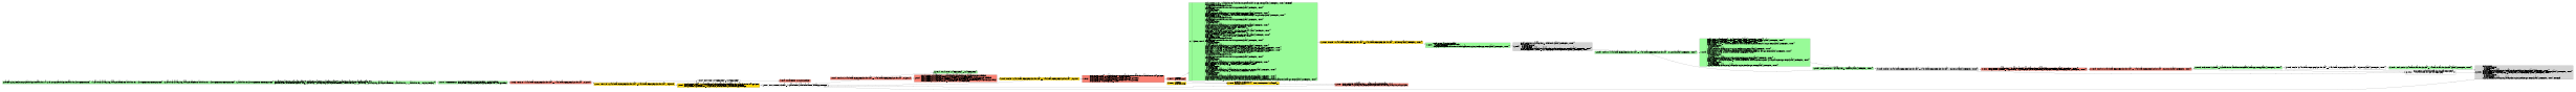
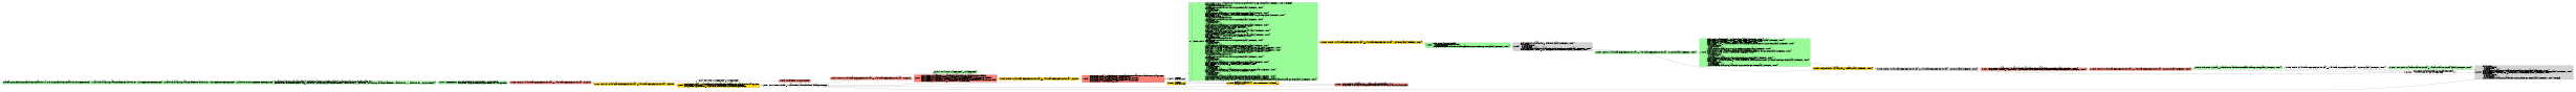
  digraph {
    rankdir=LR
    node [fillcolor=palegreen shape=record style=filled]
    n1 [label="{0\:\ 0x0000|MTH_ENTER_BLOCK\l|0x0000: NEW_INSTANCE  (r5 I:org.json.JSONObject) =  org.json.JSONObject \l0x0002: INVOKE  (r5 I:org.json.JSONObject) org.json.JSONObject.\<init\>():void type: DIRECT \l}"]
    n2 [fillcolor=salmon label="{1\:\ 0x0005|0x0005: IF  (r14 I:?[int, boolean, OBJECT, ARRAY, byte, short, char]) == (0 ?[int, boolean, OBJECT, ARRAY, byte, short, char])  \-\> B:3:0x0009 \l}"]
    n3 [fillcolor=gold label="{2\:\ 0x0007|0x0007: IF  (r16 I:?[int, boolean, OBJECT, ARRAY, byte, short, char]) != (0 ?[int, boolean, OBJECT, ARRAY, byte, short, char])  \-\> B:5:0x000b \l}"]
    n4 [fillcolor=white label="{3\:\ 0x0009|0x0009: MOVE  (r2 I:?[OBJECT, ARRAY]) = (r5 I:?[OBJECT, ARRAY]) \l}"]
    n5 [fillcolor=gold label="{5\:\ 0x000b|0x000b: INVOKE  (r6 I:int[]) = (r16 I:android.view.View) com.google.android.gms.internal.ads.zzbxw.zzw(android.view.View):int[] type: STATIC \l0x000f: INVOKE  (r2 I:java.util.Set) = (r14 I:java.util.Map) java.util.Map.entrySet():java.util.Set type: INTERFACE \l0x0013: INVOKE  (r7 I:java.util.Iterator) = (r2 I:java.util.Set) java.util.Set.iterator():java.util.Iterator type: INTERFACE \l}"]
    n6 [fillcolor=salmon label="{4\:\ 0x000a|0x000a: RETURN  (r2 I:org.json.JSONObject) \l}"]
    n7 [fillcolor=white label="{6\:\ 0x0017|0x0017: INVOKE  (r2 I:boolean) = (r7 I:java.util.Iterator) java.util.Iterator.hasNext():boolean type: INTERFACE \l}"]
    n8 [fillcolor=salmon label="{7\:\ 0x001b|0x001b: IF  (r2 I:?[int, boolean, OBJECT, ARRAY, byte, short, char]) == (0 ?[int, boolean, OBJECT, ARRAY, byte, short, char])  \-\> B:33:0x0124 \l}"]
    n9 [fillcolor=salmon label="{8\:\ 0x001d|0x001d: INVOKE  (r2 I:java.lang.Object) = (r7 I:java.util.Iterator) java.util.Iterator.next():java.lang.Object type: INTERFACE \l0x0021: CHECK_CAST  (r2 I:java.util.Map$Entry) = (java.util.Map$Entry) (r2 I:?[OBJECT, ARRAY]) \l0x0023: INVOKE  (r3 I:java.lang.Object) = (r2 I:java.util.Map$Entry) java.util.Map.Entry.getValue():java.lang.Object type: INTERFACE \l0x0027: CHECK_CAST  (r3 I:java.lang.ref.WeakReference) = (java.lang.ref.WeakReference) (r3 I:?[OBJECT, ARRAY]) \l0x0029: INVOKE  (r3 I:java.lang.Object) = (r3 I:java.lang.ref.WeakReference) java.lang.ref.WeakReference.get():java.lang.Object type: VIRTUAL \l0x002d: CHECK_CAST  (r3 I:android.view.View) = (android.view.View) (r3 I:?[OBJECT, ARRAY]) \l}"]
    n10 [label="{33\:\ 0x0124|0x0124: MOVE  (r2 I:?[OBJECT, ARRAY]) = (r5 I:?[OBJECT, ARRAY]) \l}"]
    n11 [fillcolor=gold label="{9\:\ 0x002f|0x002f: IF  (r3 I:?[int, boolean, OBJECT, ARRAY, byte, short, char]) == (0 ?[int, boolean, OBJECT, ARRAY, byte, short, char])  \-\> B:6:0x0017 \l}"]
    n12 [fillcolor=salmon label="{10\:\ 0x0031|0x0031: INVOKE  (r8 I:int[]) = (r3 I:android.view.View) com.google.android.gms.internal.ads.zzbxw.zzw(android.view.View):int[] type: STATIC \l0x0035: NEW_INSTANCE  (r9 I:org.json.JSONObject) =  org.json.JSONObject \l0x0037: INVOKE  (r9 I:org.json.JSONObject) org.json.JSONObject.\<init\>():void type: DIRECT \l0x003a: NEW_INSTANCE  (r4 I:org.json.JSONObject) =  org.json.JSONObject \l0x003c: INVOKE  (r4 I:org.json.JSONObject) org.json.JSONObject.\<init\>():void type: DIRECT \l0x003f: CONST_STR  (r10 I:java.lang.String) =  \"width\" \l}"]
-   n13 [fillcolor=salmon label="{11\:\ 0x0041|SYNTHETIC\lSplitter:B:11:0x0041\l}"]
+   n13 [fillcolor=white label="{11\:\ 0x0041|SYNTHETIC\lSplitter:B:11:0x0041\l}"]
    n14 [label="{12\:\ ?|Splitter:B:11:0x0041\l|0x0041: INVOKE  (r11 I:int) = (r3 I:android.view.View) android.view.View.getMeasuredWidth():int type: VIRTUAL A[Catch:\{ JSONException \-\> 0x00e0 \}, TRY_ENTER]\l0x0045: INVOKE  (r11 I:int) = \l  (r13 I:com.google.android.gms.internal.ads.zzbxw)\l  (r11 I:int)\l com.google.android.gms.internal.ads.zzbxw.zzdm(int):int type: DIRECT A[Catch:\{ JSONException \-\> 0x00e0 \}]\l0x0049: INVOKE  \l  (r4 I:org.json.JSONObject)\l  (r10 I:java.lang.String)\l  (r11 I:int)\l org.json.JSONObject.put(java.lang.String, int):org.json.JSONObject type: VIRTUAL A[Catch:\{ JSONException \-\> 0x00e0 \}]\l0x004c: CONST_STR  (r10 I:java.lang.String) =  \"height\" A[Catch:\{ JSONException \-\> 0x00e0 \}]\l0x004e: INVOKE  (r11 I:int) = (r3 I:android.view.View) android.view.View.getMeasuredHeight():int type: VIRTUAL A[Catch:\{ JSONException \-\> 0x00e0 \}]\l0x0052: INVOKE  (r11 I:int) = \l  (r13 I:com.google.android.gms.internal.ads.zzbxw)\l  (r11 I:int)\l com.google.android.gms.internal.ads.zzbxw.zzdm(int):int type: DIRECT A[Catch:\{ JSONException \-\> 0x00e0 \}]\l4x0056: INVOKE  \l  (r4 I:org.json.JSONObject)\l  (r10 I:java.lang.String)\l  (r11 I:int)\l org.json.JSONObject.put(java.lang.String, int):org.json.JSONObject type: VIRTUAL A[Catch:\{ JSONException \-\> 0x00e0 \}]\l0x0059: CONST_STR  (r10 I:java.lang.String) =  \"x\" A[Catch:\{ JSONException \-\> 0x00e0 \}]\l0x005b: CONST  (r11 I:?[int, float, boolean, short, byte, char, OBJECT, ARRAY]) = \l  (0 ?[int, float, boolean, short, byte, char, OBJECT, ARRAY])\l A[Catch:\{ JSONException \-\> 0x00e0 \}]\l0x005c: AGET  (r11 I:?[int, float]) = (r8 I:?[int, float][]), (r11 I:?[int, short, byte, char]) A[Catch:\{ JSONException \-\> 0x00e0 \}]\l0x005e: CONST  (r12 I:?[int, float, boolean, short, byte, char, OBJECT, ARRAY]) = \l  (0 ?[int, float, boolean, short, byte, char, OBJECT, ARRAY])\l A[Catch:\{ JSONException \-\> 0x00e0 \}]\l0x005f: AGET  (r12 I:?[int, float]) = (r6 I:?[int, float][]), (r12 I:?[int, short, byte, char]) A[Catch:\{ JSONException \-\> 0x00e0 \}]\l0x0061: ARITH  (r11 I:int) = (r11 I:int) \- (r12 I:int) A[Catch:\{ JSONException \-\> 0x00e0 \}]\l0x0062: INVOKE  (r11 I:int) = \l  (r13 I:com.google.android.gms.internal.ads.zzbxw)\l  (r11 I:int)\l com.google.android.gms.internal.ads.zzbxw.zzdm(int):int type: DIRECT A[Catch:\{ JSONException \-\> 0x00e0 \}]\l0x0066: INVOKE  \l  (r4 I:org.json.JSONObject)\l  (r10 I:java.lang.String)\l  (r11 I:int)\l org.json.JSONObject.put(java.lang.String, int):org.json.JSONObject type: VIRTUAL A[Catch:\{ JSONException \-\> 0x00e0 \}]\l0x0069: CONST_STR  (r10 I:java.lang.String) =  \"y\" A[Catch:\{ JSONException \-\> 0x00e0 \}]\l0x006b: CONST  (r11 I:?[boolean, int, float, short, byte, char]) = (1 ?[boolean, int, float, short, byte, char]) A[Catch:\{ JSONException \-\> 0x00e0 \}]\l0x006c: AGET  (r11 I:?[int, float]) = (r8 I:?[int, float][]), (r11 I:?[int, short, byte, char]) A[Catch:\{ JSONException \-\> 0x00e0 \}]\l0x006e: CONST  (r12 I:?[boolean, int, float, short, byte, char]) = (1 ?[boolean, int, float, short, byte, char]) A[Catch:\{ JSONException \-\> 0x00e0 \}]\l0x006f: AGET  (r12 I:?[int, float]) = (r6 I:?[int, float][]), (r12 I:?[int, short, byte, char]) A[Catch:\{ JSONException \-\> 0x00e0 \}]\l0x0071: ARITH  (r11 I:int) = (r11 I:int) \- (r12 I:int) A[Catch:\{ JSONException \-\> 0x00e0 \}]\l0x0072: INVOKE  (r11 I:int) = \l  (r13 I:com.google.android.gms.internal.ads.zzbxw)\l  (r11 I:int)\l com.google.android.gms.internal.ads.zzbxw.zzdm(int):int type: DIRECT A[Catch:\{ JSONException \-\> 0x00e0 \}]\l0x0076: INVOKE  \l  (r4 I:org.json.JSONObject)\l  (r10 I:java.lang.String)\l  (r11 I:int)\l org.json.JSONObject.put(java.lang.String, int):org.json.JSONObject type: VIRTUAL A[Catch:\{ JSONException \-\> 0x00e0 \}]\l0x0079: CONST_STR  (r10 I:java.lang.String) =  \"relative_to\" A[Catch:\{ JSONException \-\> 0x00e0 \}]\l0x007b: CONST_STR  (r11 I:java.lang.String) =  \"ad_view\" A[Catch:\{ JSONException \-\> 0x00e0 \}]\l0x007d: INVOKE  \l  (r4 I:org.json.JSONObject)\l  (r10 I:java.lang.String)\l  (r11 I:java.lang.Object)\l org.json.JSONObject.put(java.lang.String, java.lang.Object):org.json.JSONObject type: VIRTUAL A[Catch:\{ JSONException \-\> 0x00e0 \}]\l0x0080: CONST_STR  (r10 I:java.lang.String) =  \"frame\" A[Catch:\{ JSONException \-\> 0x00e0 \}]\l0x0082: INVOKE  \l  (r9 I:org.json.JSONObject)\l  (r10 I:java.lang.String)\l  (r4 I:java.lang.Object)\l org.json.JSONObject.put(java.lang.String, java.lang.Object):org.json.JSONObject type: VIRTUAL A[Catch:\{ JSONException \-\> 0x00e0 \}]\l0x0085: NEW_INSTANCE  (r4 I:android.graphics.Rect) =  android.graphics.Rect A[Catch:\{ JSONException \-\> 0x00e0 \}]\l0x0087: INVOKE  (r4 I:android.graphics.Rect) android.graphics.Rect.\<init\>():void type: DIRECT A[Catch:\{ JSONException \-\> 0x00e0 \}]\l0x008a: INVOKE  (r10 I:boolean) = (r3 I:android.view.View), (r4 I:android.graphics.Rect) android.view.View.getLocalVisibleRect(android.graphics.Rect):boolean type: VIRTUAL A[Catch:\{ JSONException \-\> 0x00e0 \}]\l}"]
    n15 [fillcolor=gold label="{27\:\ 0x00e0|ExcHandler: JSONException null\lSplitter:B:11:0x0041\l|0x00e0: MOVE_EXCEPTION  (r2 I:?[OBJECT]) =  \l}"]
    n16 [fillcolor=gold label="{13\:\ 0x008e|0x008e: IF  (r10 I:?[int, boolean, OBJECT, ARRAY, byte, short, char]) == (0 ?[int, boolean, OBJECT, ARRAY, byte, short, char])  \-\> B:29:0x00e8 A[Catch:\{ JSONException \-\> 0x00e0 \}]\l}"]
    n17 [fillcolor=salmon label="{28\:\ 0x00e1|0x00e1: CONST_STR  (r2 I:java.lang.String) =  \"Unable to get asset views information\" \l0x00e3: INVOKE  (r2 I:java.lang.String) com.google.android.gms.internal.ads.zzaxa.zzep(java.lang.String):void type: STATIC \l}"]
    n18 [label="{14\:\ 0x0090|0x0090: INVOKE  (r4 I:org.json.JSONObject) = \l  (r13 I:com.google.android.gms.internal.ads.zzbxw)\l  (r4 I:android.graphics.Rect)\l com.google.android.gms.internal.ads.zzbxw.zzb(android.graphics.Rect):org.json.JSONObject type: DIRECT A[Catch:\{ JSONException \-\> 0x00e0 \}]\l}"]
    n19 [fillcolor=lightgrey label="{15\:\ 0x0094|0x0094: CONST_STR  (r8 I:java.lang.String) =  \"visible_bounds\" A[Catch:\{ JSONException \-\> 0x00e0 \}]\l0x0096: INVOKE  \l  (r9 I:org.json.JSONObject)\l  (r8 I:java.lang.String)\l  (r4 I:java.lang.Object)\l org.json.JSONObject.put(java.lang.String, java.lang.Object):org.json.JSONObject type: VIRTUAL A[Catch:\{ JSONException \-\> 0x00e0 \}]\l0x0099: INSTANCE_OF  (r4 I:boolean) = (r3 I:?[OBJECT, ARRAY]) android.widget.TextView A[Catch:\{ JSONException \-\> 0x00e0 \}]\l}"]
    n20 [fillcolor=gold label="{29\:\ 0x00e8|SYNTHETIC\lSplitter:B:29:0x00e8\l}"]
    n21 [label="{16\:\ 0x009b|0x009b: IF  (r4 I:?[int, boolean, OBJECT, ARRAY, byte, short, char]) == (0 ?[int, boolean, OBJECT, ARRAY, byte, short, char])  \-\> B:18:0x00bd A[Catch:\{ JSONException \-\> 0x00e0 \}]\l}"]
    n22 [label="{17\:\ 0x009d|0x009d: MOVE  (r0 I:?[OBJECT, ARRAY]) = (r3 I:?[OBJECT, ARRAY]) A[Catch:\{ JSONException \-\> 0x00e0 \}]\l0x009e: CHECK_CAST  (r0 I:android.widget.TextView) = (android.widget.TextView) (r0 I:?[OBJECT, ARRAY]) A[Catch:\{ JSONException \-\> 0x00e0 \}]\l0x00a0: MOVE  (r4 I:?[OBJECT, ARRAY]) = (r0 I:?[OBJECT, ARRAY]) A[Catch:\{ JSONException \-\> 0x00e0 \}]\l0x00a1: CONST_STR  (r8 I:java.lang.String) =  \"text_color\" A[Catch:\{ JSONException \-\> 0x00e0 \}]\l0x00a3: INVOKE  (r10 I:int) = (r4 I:android.widget.TextView) android.widget.TextView.getCurrentTextColor():int type: VIRTUAL A[Catch:\{ JSONException \-\> 0x00e0 \}]\l0x00a7: INVOKE  \l  (r9 I:org.json.JSONObject)\l  (r8 I:java.lang.String)\l  (r10 I:int)\l org.json.JSONObject.put(java.lang.String, int):org.json.JSONObject type: VIRTUAL A[Catch:\{ JSONException \-\> 0x00e0 \}]\l0x00aa: CONST_STR  (r8 I:java.lang.String) =  \"font_size\" A[Catch:\{ JSONException \-\> 0x00e0 \}]\l0x00ac: INVOKE  (r10 I:float) = (r4 I:android.widget.TextView) android.widget.TextView.getTextSize():float type: VIRTUAL A[Catch:\{ JSONException \-\> 0x00e0 \}]\l0x00b0: CAST  (r10 I:double) = (double) (r10 I:float) A[Catch:\{ JSONException \-\> 0x00e0 \}]\l0x00b1: INVOKE  \l  (r9 I:org.json.JSONObject)\l  (r8 I:java.lang.String)\l  (r10 I:double)\l org.json.JSONObject.put(java.lang.String, double):org.json.JSONObject type: VIRTUAL A[Catch:\{ JSONException \-\> 0x00e0 \}]\l0x00b4: CONST_STR  (r8 I:java.lang.String) =  \"text\" A[Catch:\{ JSONException \-\> 0x00e0 \}]\l0x00b6: INVOKE  (r4 I:java.lang.CharSequence) = (r4 I:android.widget.TextView) android.widget.TextView.getText():java.lang.CharSequence type: VIRTUAL A[Catch:\{ JSONException \-\> 0x00e0 \}]\l0x00ba: INVOKE  \l  (r9 I:org.json.JSONObject)\l  (r8 I:java.lang.String)\l  (r4 I:java.lang.Object)\l org.json.JSONObject.put(java.lang.String, java.lang.Object):org.json.JSONObject type: VIRTUAL A[Catch:\{ JSONException \-\> 0x00e0 \}]\l}"]
-   n23 [label="{18\:\ 0x00bd|0x00bd: CONST_STR  (r4 I:java.lang.String) =  \"is_clickable\" A[Catch:\{ JSONException \-\> 0x00e0 \}]\l}"]
+   n23 [fillcolor=gold label="{18\:\ 0x00bd|0x00bd: CONST_STR  (r4 I:java.lang.String) =  \"is_clickable\" A[Catch:\{ JSONException \-\> 0x00e0 \}]\l}"]
    n24 [fillcolor=lightgrey label="{19\:\ 0x00bf|0x00bf: IF  (r15 I:?[int, boolean, OBJECT, ARRAY, byte, short, char]) == (0 ?[int, boolean, OBJECT, ARRAY, byte, short, char])  \-\> B:32:0x0122 A[Catch:\{ JSONException \-\> 0x00e0 \}]\l}"]
    n25 [fillcolor=salmon label="{20\:\ 0x00c1|0x00c1: INVOKE  (r8 I:java.lang.Object) = (r2 I:java.util.Map$Entry) java.util.Map.Entry.getKey():java.lang.Object type: INTERFACE A[Catch:\{ JSONException \-\> 0x00e0 \}]\l0x00c5: INVOKE  (r8 I:boolean) = (r15 I:java.util.Map), (r8 I:java.lang.Object) java.util.Map.containsKey(java.lang.Object):boolean type: INTERFACE A[Catch:\{ JSONException \-\> 0x00e0 \}]\l}"]
    n26 [fillcolor=white label="{32\:\ 0x0122|0x0122: CONST  (r3 I:?[int, float, boolean, short, byte, char, OBJECT, ARRAY]) = \l  (0 ?[int, float, boolean, short, byte, char, OBJECT, ARRAY])\l \l}"]
    n27 [fillcolor=salmon label="{21\:\ 0x00c9|0x00c9: IF  (r8 I:?[int, boolean, OBJECT, ARRAY, byte, short, char]) == (0 ?[int, boolean, OBJECT, ARRAY, byte, short, char])  \-\> B:32:0x0122 A[Catch:\{ JSONException \-\> 0x00e0 \}]\l}"]
    n28 [fillcolor=lightgrey label="{25\:\ 0x00d2|0x00d2: INVOKE  \l  (r9 I:org.json.JSONObject)\l  (r4 I:java.lang.String)\l  (r3 I:boolean)\l org.json.JSONObject.put(java.lang.String, boolean):org.json.JSONObject type: VIRTUAL A[Catch:\{ JSONException \-\> 0x00e0 \}]\l0x00d5: INVOKE  (r2 I:java.lang.Object) = (r2 I:java.util.Map$Entry) java.util.Map.Entry.getKey():java.lang.Object type: INTERFACE A[Catch:\{ JSONException \-\> 0x00e0 \}]\l0x00d9: CHECK_CAST  (r2 I:java.lang.String) = (java.lang.String) (r2 I:?[OBJECT, ARRAY]) A[Catch:\{ JSONException \-\> 0x00e0 \}]\l0x00db: INVOKE  \l  (r5 I:org.json.JSONObject)\l  (r2 I:java.lang.String)\l  (r9 I:java.lang.Object)\l org.json.JSONObject.put(java.lang.String, java.lang.Object):org.json.JSONObject type: VIRTUAL A[Catch:\{ JSONException \-\> 0x00e0 \}, TRY_LEAVE]\l}"]
    n29 [label="{22\:\ 0x00cb|0x00cb: INVOKE  (r3 I:boolean) = (r3 I:android.view.View) android.view.View.isClickable():boolean type: VIRTUAL A[Catch:\{ JSONException \-\> 0x00e0 \}]\l}"]
    n30 [fillcolor=white label="{23\:\ 0x00cf|0x00cf: IF  (r3 I:?[int, boolean, OBJECT, ARRAY, byte, short, char]) == (0 ?[int, boolean, OBJECT, ARRAY, byte, short, char])  \-\> B:32:0x0122 A[Catch:\{ JSONException \-\> 0x00e0 \}]\l}"]
    n31 [label="{24\:\ 0x00d1|0x00d1: CONST  (r3 I:?[boolean, int, float, short, byte, char]) = (1 ?[boolean, int, float, short, byte, char]) A[Catch:\{ JSONException \-\> 0x00e0 \}]\l}"]
    n32 [label="{private final org.json.JSONObject com.google.android.gms.internal.ads.zzbxw.zza((r13 'this' I:com.google.android.gms.internal.ads.zzbxw A[IMMUTABLE_TYPE, THIS]), (r14 I:java.util.Map\<java.lang.String, java.lang.ref.WeakReference\<android.view.View\>\> A[IMMUTABLE_TYPE, METHOD_ARGUMENT]), (r15 I:java.util.Map\<java.lang.String, java.lang.ref.WeakReference\<android.view.View\>\> A[IMMUTABLE_TYPE, METHOD_ARGUMENT]), (r16 I:android.view.View A[IMMUTABLE_TYPE, METHOD_ARGUMENT]))  | Annotation[BUILD, android.support.annotation.Nullable, \{\}], Annotation[BUILD, android.support.annotation.Nullable, \{\}], Annotation[BUILD, android.support.annotation.Nullable, \{\}]\lAnnotation[SYSTEM, dalvik.annotation.Signature, \{value=[(, Ljava\/util\/Map, \<, Ljava\/lang\/String;, Ljava\/lang\/ref\/WeakReference, \<, Landroid\/view\/View;, \>;\>;, Ljava\/util\/Map, \<, Ljava\/lang\/String;, Ljava\/lang\/ref\/WeakReference, \<, Landroid\/view\/View;, \>;\>;, Landroid\/view\/View;, ), Lorg\/json\/JSONObject;]\}]\l}"]
    n1 -> n2
    n2 -> n3 [style=dashed]
    n2 -> n4
    n3 -> n4 [style=dashed]
    n3 -> n5
    n4 -> n6
    n5 -> n7
    n7 -> n8
    n8 -> n9 [style=dashed]
    n8 -> n10
    n9 -> n11
    n11 -> n7
    n11 -> n12 [style=dashed]
    n12 -> n13
    n13 -> n14
    n13 -> n15
    n14 -> n16
    n15 -> n17
    n16 -> n18 [style=dashed]
    n17 -> n7
    n18 -> n19 [style=dashed]
    n19 -> n21
    n20 -> n15
    n21 -> n22 [style=dashed]
    n21 -> n23
    n22 -> n23
    n23 -> n24
    n24 -> n25 [style=dashed]
    n24 -> n26
    n25 -> n27
    n26 -> n28
    n27 -> n26
    n27 -> n29 [style=dashed]
    n28 -> n7
    n29 -> n30
    n30 -> n26
    n30 -> n31 [style=dashed]
    n31 -> n28
    n32 -> n1
  }
